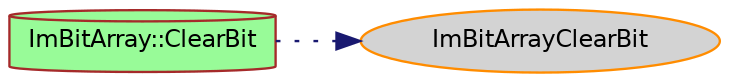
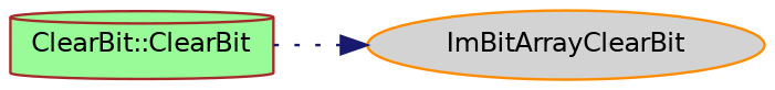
  digraph {
    rankdir=LR
    node [fontname=Helvetica fontsize=10 style=filled]
-   n1 [color=brown fillcolor=palegreen fontcolor=black height=0.2 label="ImBitArray::ClearBit" shape=cylinder width=0.4]
+   n1 [color=brown fillcolor=palegreen fontcolor=black height=0.2 label="ClearBit::ClearBit" shape=cylinder width=0.4]
    n2 [color=darkorange fillcolor=lightgrey height=0.2 label=ImBitArrayClearBit shape=ellipse width=0.4]
    n1 -> n2 [color=midnightblue fontname=Helvetica fontsize=10 labelfontname=Helvetica labelfontsize=10 style=dotted]
  }
